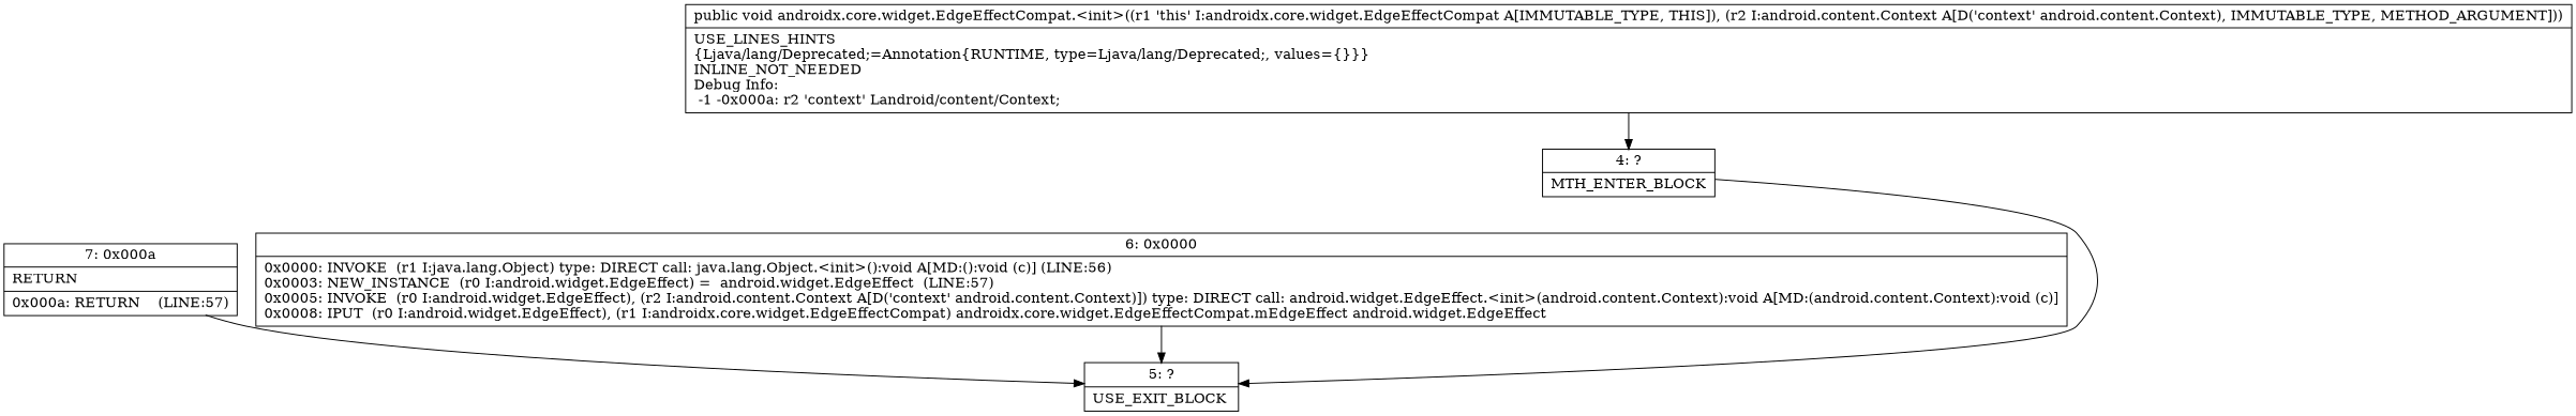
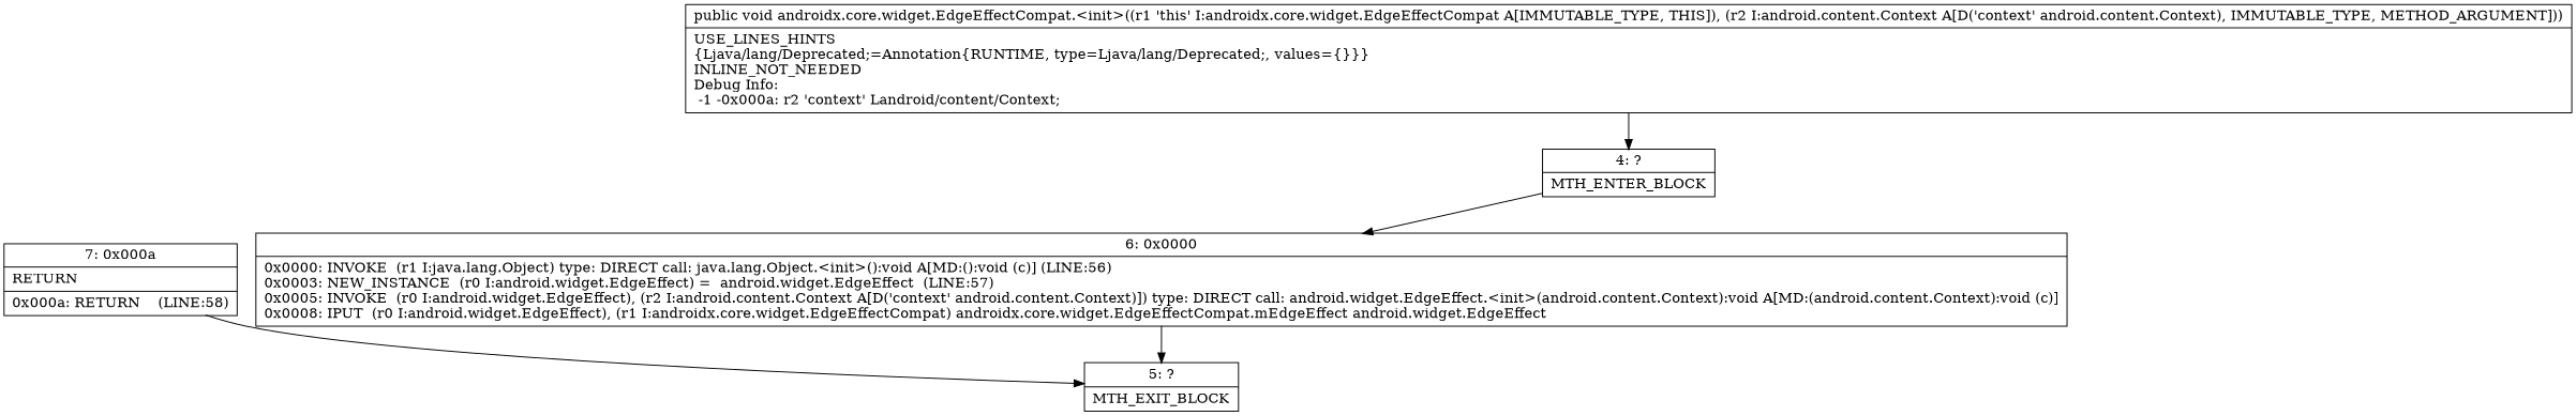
  digraph {
    node [shape=record]
    n1 [label="{4\:\ ?|MTH_ENTER_BLOCK\l}"]
    n2 [label="{6\:\ 0x0000|0x0000: INVOKE  (r1 I:java.lang.Object) type: DIRECT call: java.lang.Object.\<init\>():void A[MD:():void (c)] (LINE:56)\l0x0003: NEW_INSTANCE  (r0 I:android.widget.EdgeEffect) =  android.widget.EdgeEffect  (LINE:57)\l0x0005: INVOKE  (r0 I:android.widget.EdgeEffect), (r2 I:android.content.Context A[D('context' android.content.Context)]) type: DIRECT call: android.widget.EdgeEffect.\<init\>(android.content.Context):void A[MD:(android.content.Context):void (c)]\l0x0008: IPUT  (r0 I:android.widget.EdgeEffect), (r1 I:androidx.core.widget.EdgeEffectCompat) androidx.core.widget.EdgeEffectCompat.mEdgeEffect android.widget.EdgeEffect \l}"]
-   n3 [label="{5\:\ ?|USE_EXIT_BLOCK\l}"]
-   n4 [label="{7\:\ 0x000a|RETURN\l|0x000a: RETURN    (LINE:57)\l}"]
+   n3 [label="{5\:\ ?|MTH_EXIT_BLOCK\l}"]
+   n4 [label="{7\:\ 0x000a|RETURN\l|0x000a: RETURN    (LINE:58)\l}"]
    n5 [label="{public void androidx.core.widget.EdgeEffectCompat.\<init\>((r1 'this' I:androidx.core.widget.EdgeEffectCompat A[IMMUTABLE_TYPE, THIS]), (r2 I:android.content.Context A[D('context' android.content.Context), IMMUTABLE_TYPE, METHOD_ARGUMENT]))  | USE_LINES_HINTS\l\{Ljava\/lang\/Deprecated;=Annotation\{RUNTIME, type=Ljava\/lang\/Deprecated;, values=\{\}\}\}\lINLINE_NOT_NEEDED\lDebug Info:\l  \-1 \-0x000a: r2 'context' Landroid\/content\/Context;\l}"]
-   n1 -> n3
+   n1 -> n2
    n2 -> n3
    n4 -> n3
    n5 -> n1
  }
